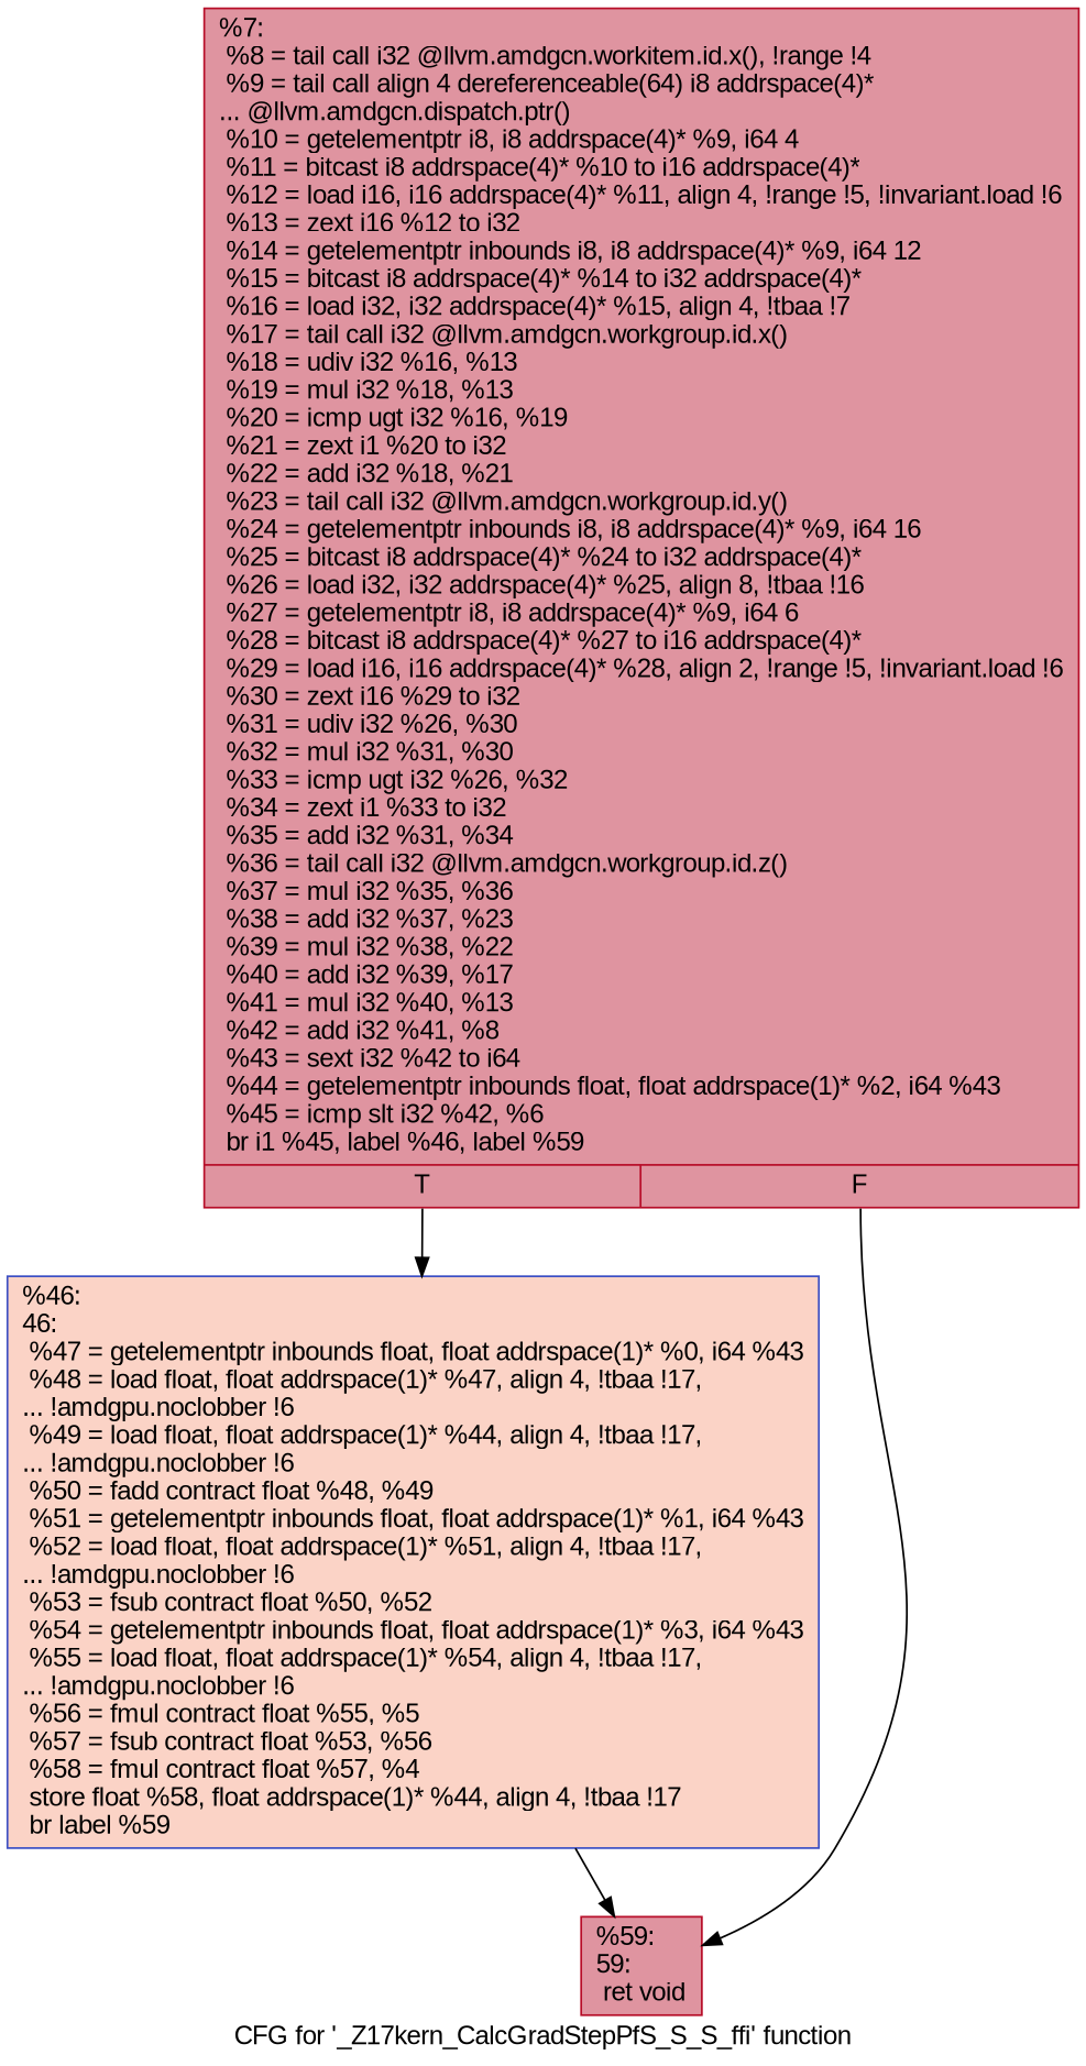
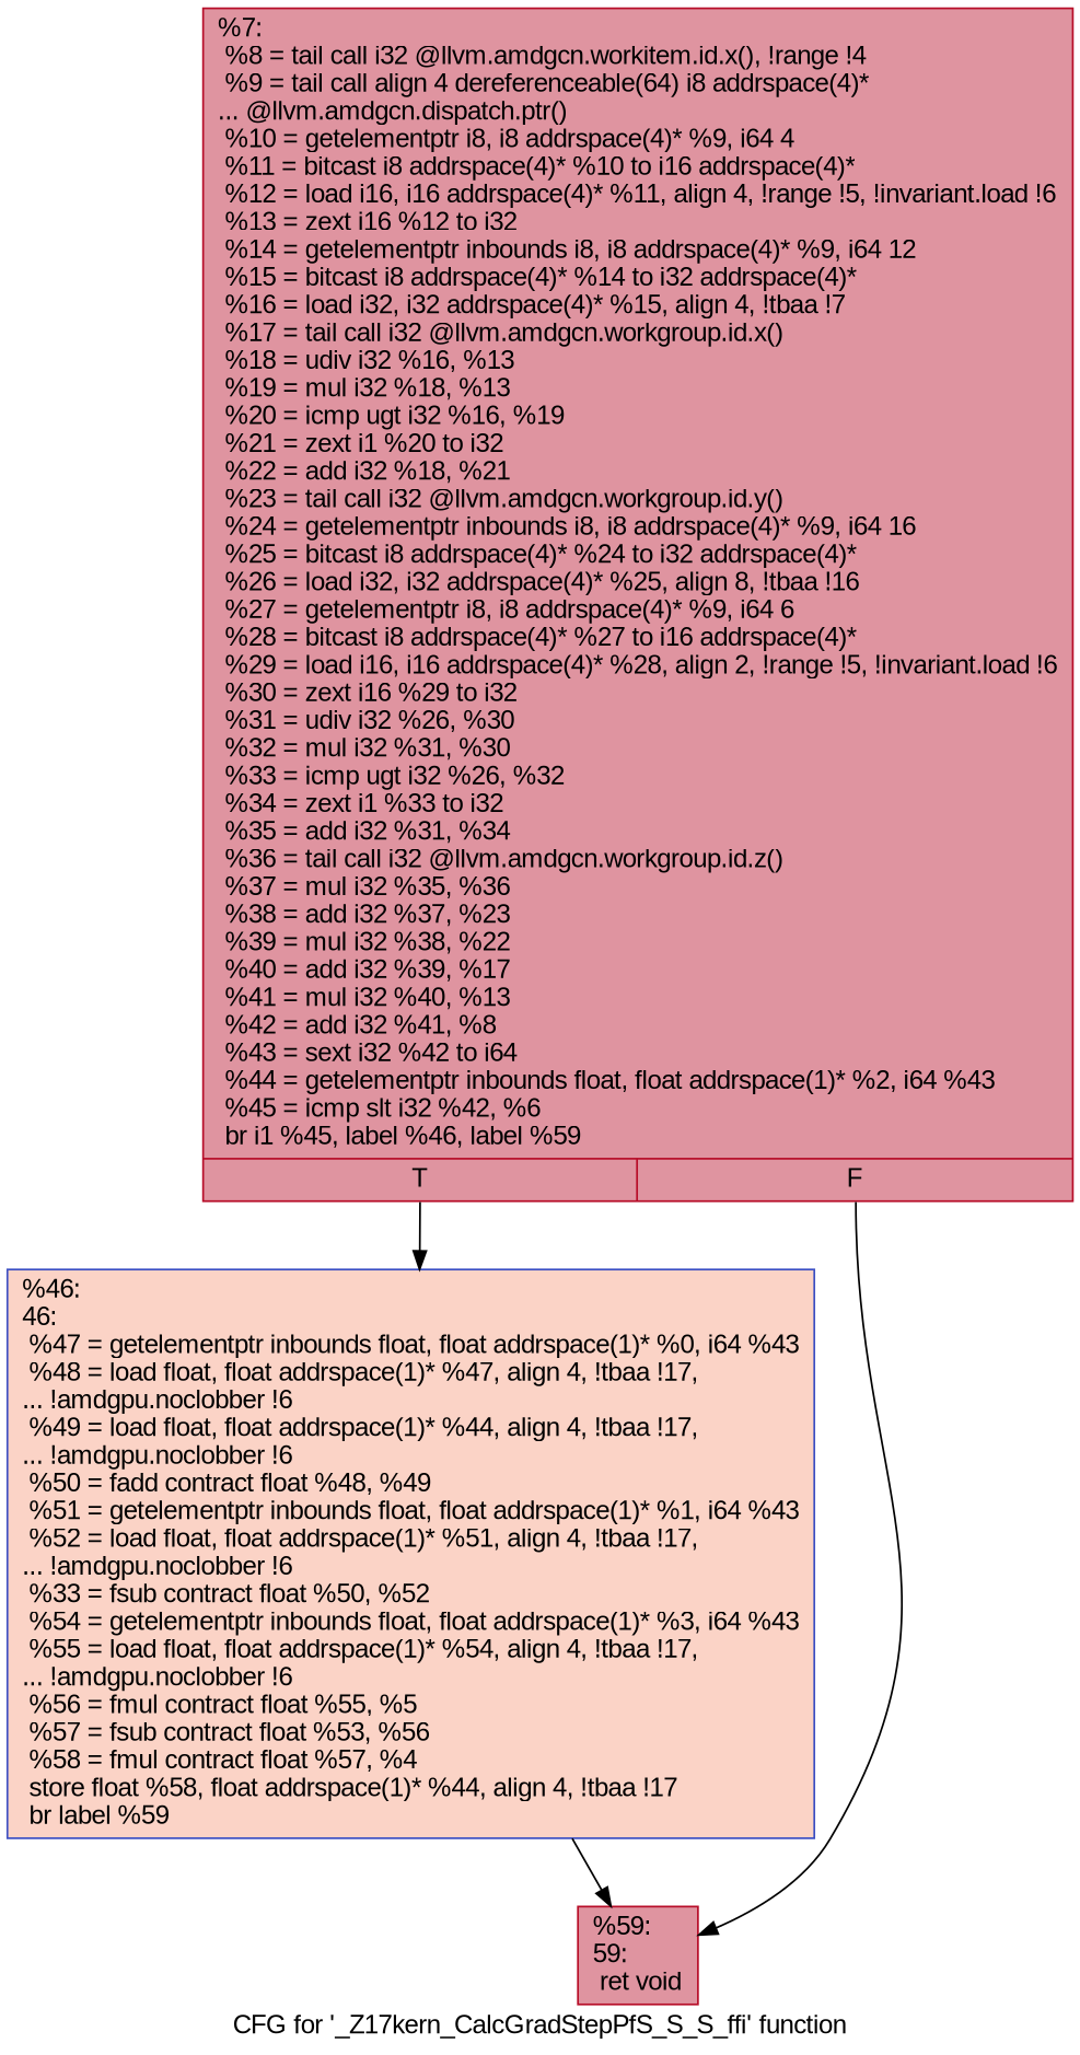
  digraph {
    label="CFG for '_Z17kern_CalcGradStepPfS_S_S_ffi' function"
    fontname="Liberation Sans"
    node [color="#b70d28ff" fillcolor="#b70d2870" shape=record style=filled fontname="Liberation Sans"]
    edge [fontname="Liberation Sans"]
    n1 [label="{%7:\l  %8 = tail call i32 @llvm.amdgcn.workitem.id.x(), !range !4\l  %9 = tail call align 4 dereferenceable(64) i8 addrspace(4)*\l... @llvm.amdgcn.dispatch.ptr()\l  %10 = getelementptr i8, i8 addrspace(4)* %9, i64 4\l  %11 = bitcast i8 addrspace(4)* %10 to i16 addrspace(4)*\l  %12 = load i16, i16 addrspace(4)* %11, align 4, !range !5, !invariant.load !6\l  %13 = zext i16 %12 to i32\l  %14 = getelementptr inbounds i8, i8 addrspace(4)* %9, i64 12\l  %15 = bitcast i8 addrspace(4)* %14 to i32 addrspace(4)*\l  %16 = load i32, i32 addrspace(4)* %15, align 4, !tbaa !7\l  %17 = tail call i32 @llvm.amdgcn.workgroup.id.x()\l  %18 = udiv i32 %16, %13\l  %19 = mul i32 %18, %13\l  %20 = icmp ugt i32 %16, %19\l  %21 = zext i1 %20 to i32\l  %22 = add i32 %18, %21\l  %23 = tail call i32 @llvm.amdgcn.workgroup.id.y()\l  %24 = getelementptr inbounds i8, i8 addrspace(4)* %9, i64 16\l  %25 = bitcast i8 addrspace(4)* %24 to i32 addrspace(4)*\l  %26 = load i32, i32 addrspace(4)* %25, align 8, !tbaa !16\l  %27 = getelementptr i8, i8 addrspace(4)* %9, i64 6\l  %28 = bitcast i8 addrspace(4)* %27 to i16 addrspace(4)*\l  %29 = load i16, i16 addrspace(4)* %28, align 2, !range !5, !invariant.load !6\l  %30 = zext i16 %29 to i32\l  %31 = udiv i32 %26, %30\l  %32 = mul i32 %31, %30\l  %33 = icmp ugt i32 %26, %32\l  %34 = zext i1 %33 to i32\l  %35 = add i32 %31, %34\l  %36 = tail call i32 @llvm.amdgcn.workgroup.id.z()\l  %37 = mul i32 %35, %36\l  %38 = add i32 %37, %23\l  %39 = mul i32 %38, %22\l  %40 = add i32 %39, %17\l  %41 = mul i32 %40, %13\l  %42 = add i32 %41, %8\l  %43 = sext i32 %42 to i64\l  %44 = getelementptr inbounds float, float addrspace(1)* %2, i64 %43\l  %45 = icmp slt i32 %42, %6\l  br i1 %45, label %46, label %59\l|{<s0>T|<s1>F}}"]
-   n2 [color="#3d50c3ff" fillcolor="#f59c7d70" label="{%46:\l46:                                               \l  %47 = getelementptr inbounds float, float addrspace(1)* %0, i64 %43\l  %48 = load float, float addrspace(1)* %47, align 4, !tbaa !17,\l... !amdgpu.noclobber !6\l  %49 = load float, float addrspace(1)* %44, align 4, !tbaa !17,\l... !amdgpu.noclobber !6\l  %50 = fadd contract float %48, %49\l  %51 = getelementptr inbounds float, float addrspace(1)* %1, i64 %43\l  %52 = load float, float addrspace(1)* %51, align 4, !tbaa !17,\l... !amdgpu.noclobber !6\l  %53 = fsub contract float %50, %52\l  %54 = getelementptr inbounds float, float addrspace(1)* %3, i64 %43\l  %55 = load float, float addrspace(1)* %54, align 4, !tbaa !17,\l... !amdgpu.noclobber !6\l  %56 = fmul contract float %55, %5\l  %57 = fsub contract float %53, %56\l  %58 = fmul contract float %57, %4\l  store float %58, float addrspace(1)* %44, align 4, !tbaa !17\l  br label %59\l}"]
+   n2 [color="#3d50c3ff" fillcolor="#f59c7d70" label="{%46:\l46:                                               \l  %47 = getelementptr inbounds float, float addrspace(1)* %0, i64 %43\l  %48 = load float, float addrspace(1)* %47, align 4, !tbaa !17,\l... !amdgpu.noclobber !6\l  %49 = load float, float addrspace(1)* %44, align 4, !tbaa !17,\l... !amdgpu.noclobber !6\l  %50 = fadd contract float %48, %49\l  %51 = getelementptr inbounds float, float addrspace(1)* %1, i64 %43\l  %52 = load float, float addrspace(1)* %51, align 4, !tbaa !17,\l... !amdgpu.noclobber !6\l  %33 = fsub contract float %50, %52\l  %54 = getelementptr inbounds float, float addrspace(1)* %3, i64 %43\l  %55 = load float, float addrspace(1)* %54, align 4, !tbaa !17,\l... !amdgpu.noclobber !6\l  %56 = fmul contract float %55, %5\l  %57 = fsub contract float %53, %56\l  %58 = fmul contract float %57, %4\l  store float %58, float addrspace(1)* %44, align 4, !tbaa !17\l  br label %59\l}"]
    n3 [label="{%59:\l59:                                               \l  ret void\l}"]
    n1 -> n2 [tailport=s0]
    n1 -> n3 [tailport=s1]
    n2 -> n3
  }
